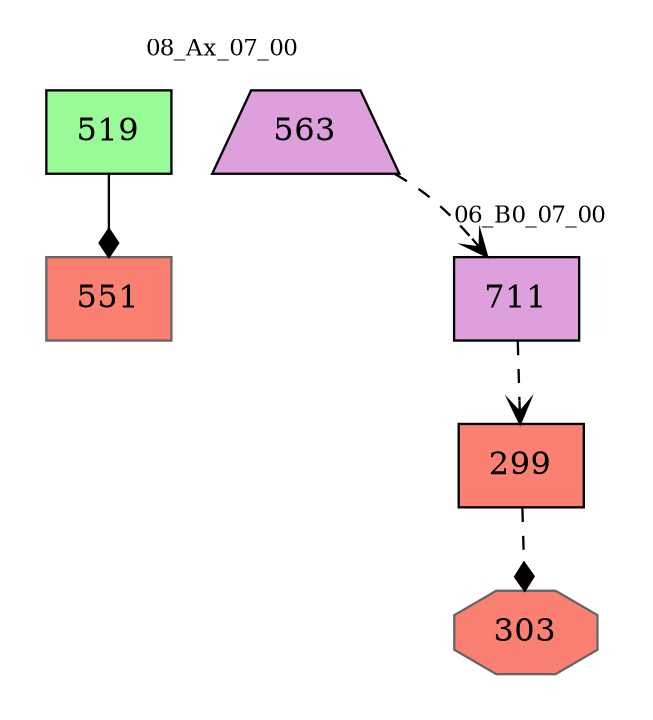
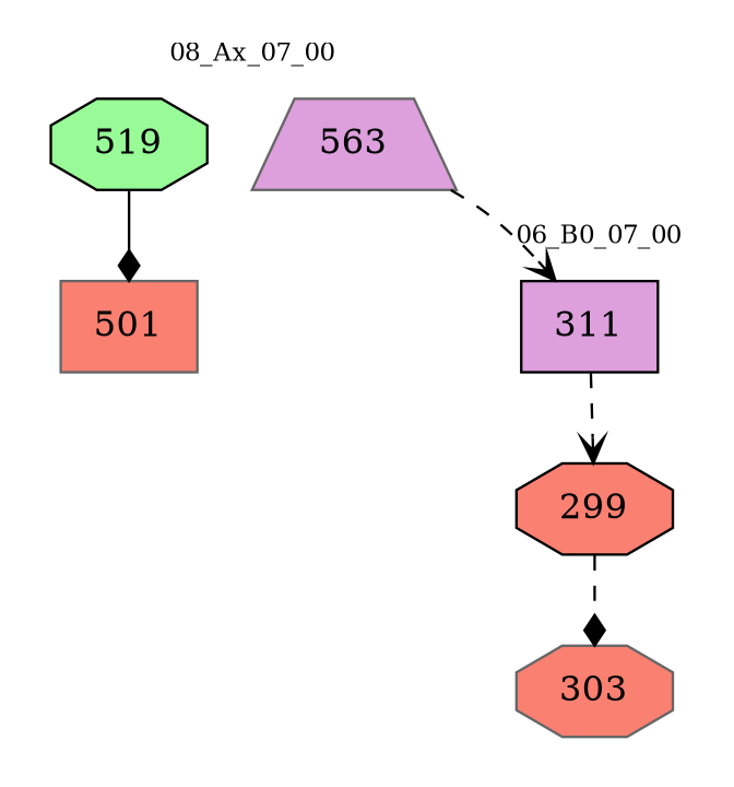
  digraph {
    node [color=gray40 fillcolor=salmon shape=box style=filled]
    edge [arrowhead=vee color=black style=dashed]
-   n1 [color=black fillcolor=plum label=563 shape=trapezium]
-   n2 [color=black fillcolor=palegreen label=519]
-   n3 [label=551]
-   n4 [color=black fillcolor=plum label=711]
-   n5 [color=black label=299]
+   n1 [fillcolor=plum label=563 shape=trapezium]
+   n2 [color=black fillcolor=palegreen label=519 shape=octagon]
+   n3 [label=501]
+   n4 [color=black fillcolor=plum label=311]
+   n5 [color=black label=299 shape=octagon]
    n6 [label=303 shape=octagon]
    subgraph cluster_1 {
      color=white
      fontsize=10
      label="08_Ax_07_00"
      n1
      n2
      n3
    }
    subgraph cluster_2 {
      color=white
      fontsize=10
      label="06_B0_07_00"
      n4
      n5
      n6
    }
    n1 -> n4
    n2 -> n3 [arrowhead=diamond style=solid]
    n4 -> n5
    n5 -> n6 [arrowhead=diamond]
  }
